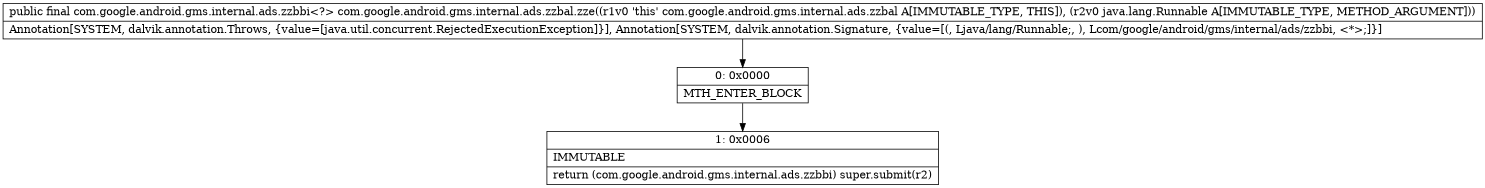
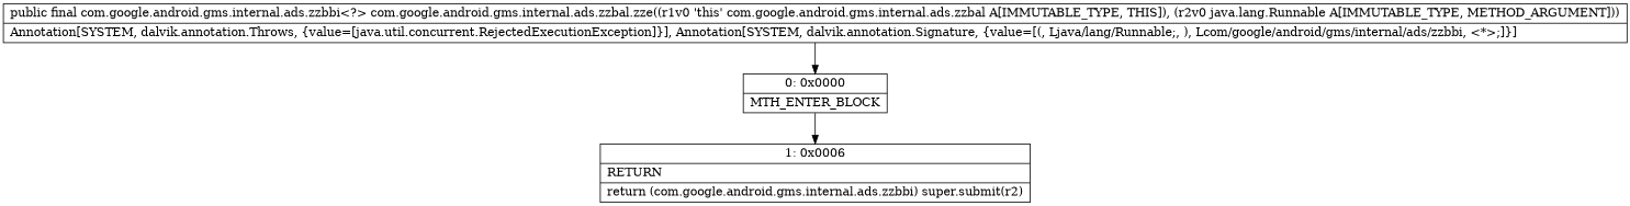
  digraph {
    node [shape=record]
    n1 [label="{0\:\ 0x0000|MTH_ENTER_BLOCK\l}"]
-   n2 [label="{1\:\ 0x0006|IMMUTABLE\l|return (com.google.android.gms.internal.ads.zzbbi) super.submit(r2)\l}"]
+   n2 [label="{1\:\ 0x0006|RETURN\l|return (com.google.android.gms.internal.ads.zzbbi) super.submit(r2)\l}"]
    n3 [label="{public final com.google.android.gms.internal.ads.zzbbi\<?\> com.google.android.gms.internal.ads.zzbal.zze((r1v0 'this' com.google.android.gms.internal.ads.zzbal A[IMMUTABLE_TYPE, THIS]), (r2v0 java.lang.Runnable A[IMMUTABLE_TYPE, METHOD_ARGUMENT]))  | Annotation[SYSTEM, dalvik.annotation.Throws, \{value=[java.util.concurrent.RejectedExecutionException]\}], Annotation[SYSTEM, dalvik.annotation.Signature, \{value=[(, Ljava\/lang\/Runnable;, ), Lcom\/google\/android\/gms\/internal\/ads\/zzbbi, \<*\>;]\}]\l}"]
    n1 -> n2
    n3 -> n1
  }
